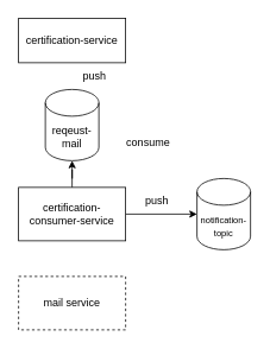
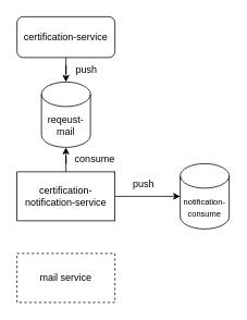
  <mxCell id="0" />
  <mxCell id="1" parent="0" />
- <mxCell id="3" value="certification-service" style="rounded=0;whiteSpace=wrap;html=1;" vertex="1" parent="1"><mxGeometry x="20" y="20" width="120" height="50" as="geometry" /></mxCell>
+ <mxCell id="2" style="edgeStyle=orthogonalEdgeStyle;rounded=0;orthogonalLoop=1;jettySize=auto;html=1;entryX=0.5;entryY=0;entryDx=0;entryDy=0;entryPerimeter=0;" edge="1" parent="1" source="3" target="7"><mxGeometry relative="1" as="geometry" /></mxCell>
+ <mxCell id="3" value="certification-service" style="whiteSpace=wrap;html=1;rounded=1;" vertex="1" parent="1"><mxGeometry x="20" y="20" width="120" height="50" as="geometry" /></mxCell>
  <mxCell id="4" style="edgeStyle=orthogonalEdgeStyle;rounded=0;orthogonalLoop=1;jettySize=auto;html=1;entryX=0.5;entryY=1;entryDx=0;entryDy=0;entryPerimeter=0;" edge="1" parent="1" source="6" target="7"><mxGeometry relative="1" as="geometry" /></mxCell>
  <mxCell id="5" style="edgeStyle=orthogonalEdgeStyle;rounded=0;orthogonalLoop=1;jettySize=auto;html=1;entryX=0;entryY=0.5;entryDx=0;entryDy=0;entryPerimeter=0;" edge="1" parent="1" source="6" target="10"><mxGeometry relative="1" as="geometry" /></mxCell>
- <mxCell id="6" value="certification-consumer-service" style="rounded=0;whiteSpace=wrap;html=1;" vertex="1" parent="1"><mxGeometry x="20" y="210" width="120" height="60" as="geometry" /></mxCell>
+ <mxCell id="6" value="certification-notification-service" style="rounded=0;whiteSpace=wrap;html=1;" vertex="1" parent="1"><mxGeometry x="20" y="210" width="120" height="60" as="geometry" /></mxCell>
  <mxCell id="7" value="reqeust-mail" style="shape=cylinder3;whiteSpace=wrap;html=1;boundedLbl=1;backgroundOutline=1;size=15;" vertex="1" parent="1"><mxGeometry x="50" y="100" width="60" height="80" as="geometry" /></mxCell>
  <mxCell id="8" value="push" style="text;html=1;align=center;verticalAlign=middle;resizable=0;points=[];autosize=1;strokeColor=none;fillColor=none;" vertex="1" parent="1"><mxGeometry x="80" y="70" width="50" height="30" as="geometry" /></mxCell>
- <mxCell id="9" value="consume" style="text;html=1;align=center;verticalAlign=middle;resizable=0;points=[];autosize=1;strokeColor=none;fillColor=none;" vertex="1" parent="1"><mxGeometry x="130" y="145" width="70" height="30" as="geometry" /></mxCell>
- <mxCell id="10" value="&lt;font style=&quot;font-size: 10px;&quot;&gt;notification-topic&lt;/font&gt;" style="shape=cylinder3;whiteSpace=wrap;html=1;boundedLbl=1;backgroundOutline=1;size=15;" vertex="1" parent="1"><mxGeometry x="220" y="200" width="60" height="80" as="geometry" /></mxCell>
+ <mxCell id="9" value="consume" style="text;html=1;align=center;verticalAlign=middle;resizable=0;points=[];autosize=1;strokeColor=none;fillColor=none;" vertex="1" parent="1"><mxGeometry x="80" y="180" width="70" height="30" as="geometry" /></mxCell>
+ <mxCell id="10" value="&lt;font style=&quot;font-size: 10px;&quot;&gt;notification-consume&lt;/font&gt;" style="shape=cylinder3;whiteSpace=wrap;html=1;boundedLbl=1;backgroundOutline=1;size=15;" vertex="1" parent="1"><mxGeometry x="220" y="200" width="60" height="80" as="geometry" /></mxCell>
  <mxCell id="11" value="push" style="text;html=1;align=center;verticalAlign=middle;resizable=0;points=[];autosize=1;strokeColor=none;fillColor=none;" vertex="1" parent="1"><mxGeometry x="150" y="210" width="50" height="30" as="geometry" /></mxCell>
  <mxCell id="12" value="mail service" style="rounded=0;whiteSpace=wrap;html=1;dashed=1;" vertex="1" parent="1"><mxGeometry x="20" y="310" width="120" height="60" as="geometry" /></mxCell>
